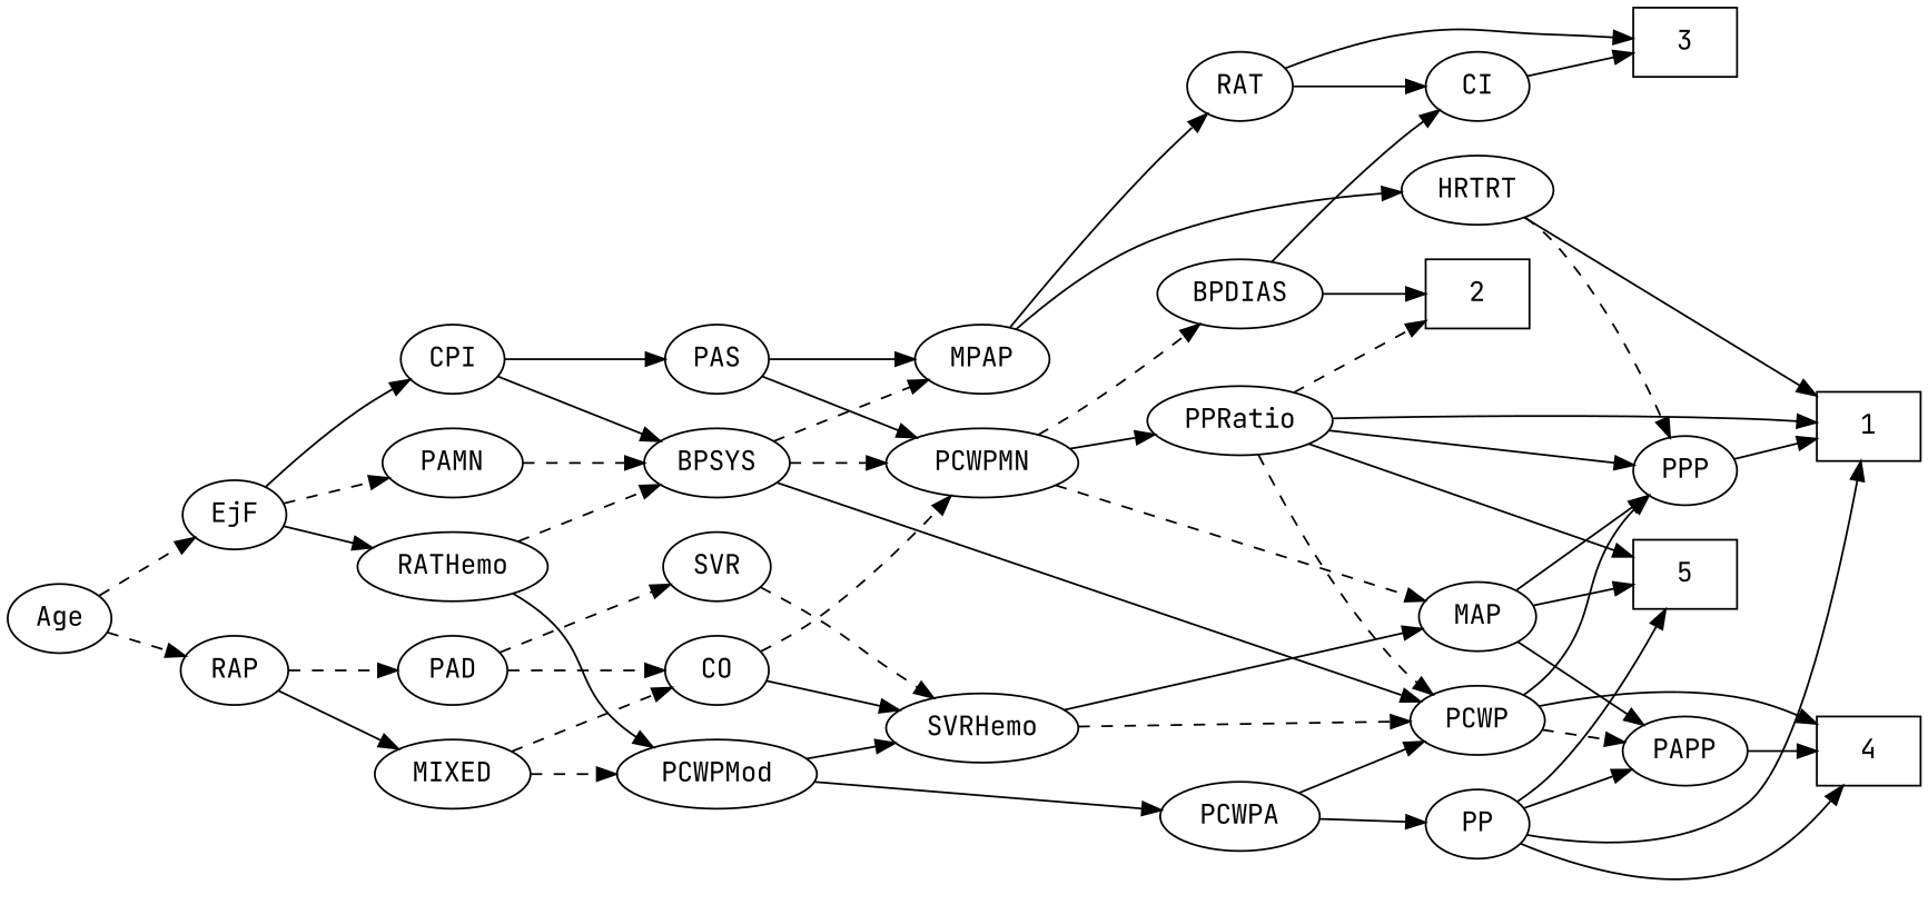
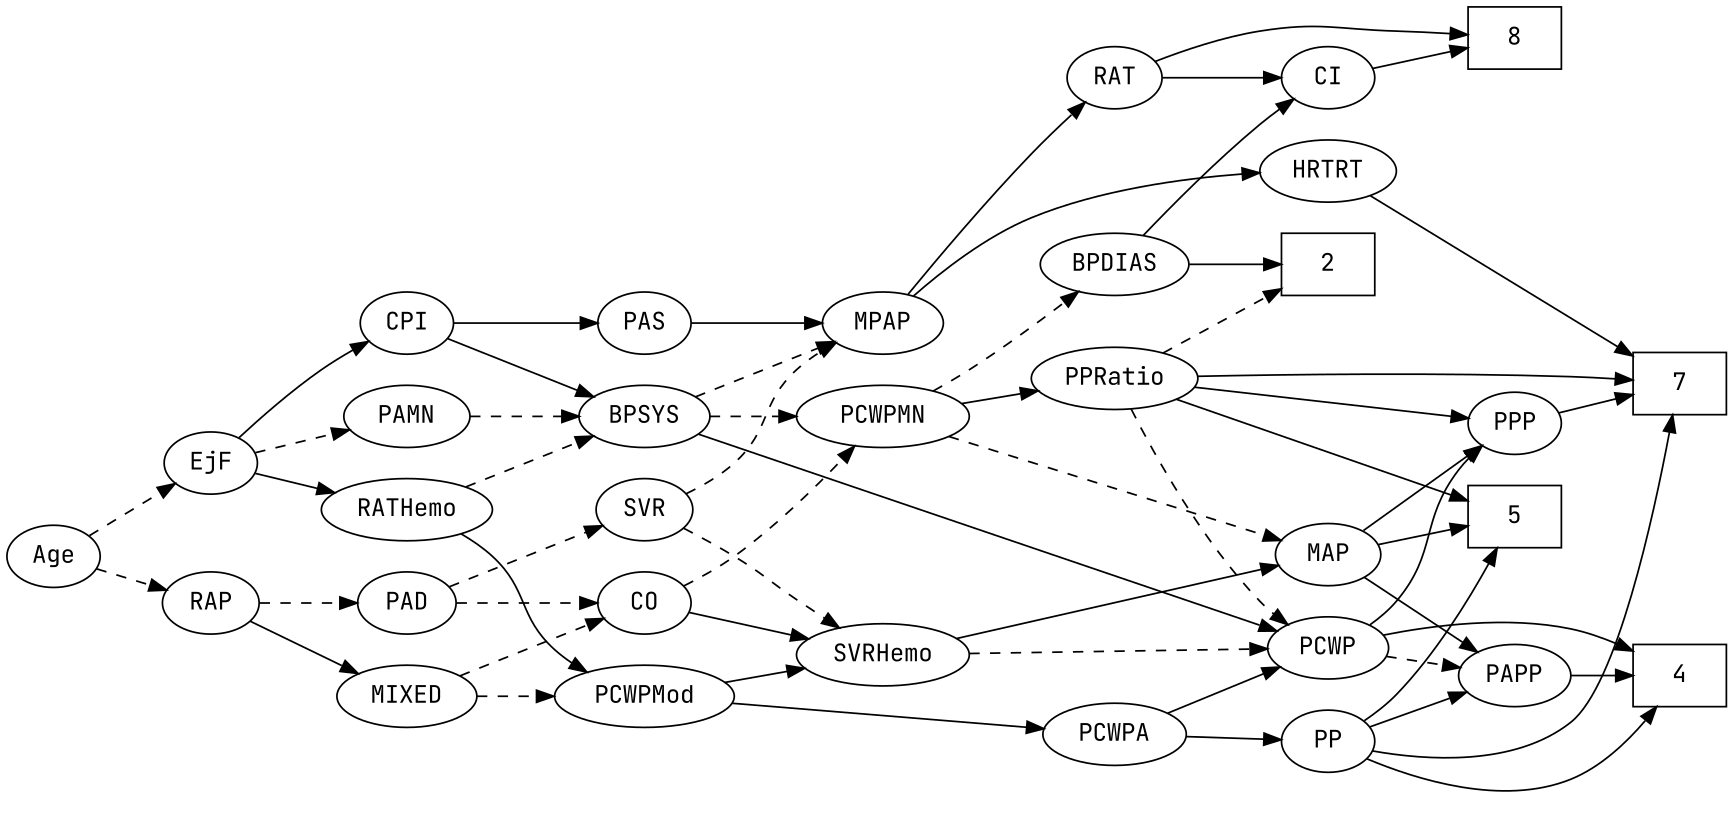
  strict digraph {
    fontname="JetBrains Mono"
    rankdir=LR
    node [fontname="JetBrains Mono"]
    edge [fontname="JetBrains Mono" style=solid]
-   1 [height=0.5 shape=box width=0.75]
+   1 [height=0.5 shape=box width=0.75 label=7]
    2 [height=0.5 shape=box width=0.75]
-   3 [height=0.5 shape=box width=0.75]
+   3 [height=0.5 shape=box width=0.75 label=8]
    4 [height=0.5 shape=box width=0.75]
    5 [height=0.5 shape=box width=0.75]
    Age [height=0.5 width=0.75]
    EjF [height=0.5 width=0.75]
    RAP [height=0.5 width=0.77632]
    PAMN [height=0.5 width=1.011]
    RATHemo [height=0.5 width=1.3721]
    CPI [height=0.5 width=0.75]
    MIXED [height=0.5 width=1.1193]
    PAD [height=0.5 width=0.79437]
    BPSYS [height=0.5 width=1.0471]
    PCWPMod [height=0.5 width=1.4443]
    PAS [height=0.5 width=0.75]
    CO [height=0.5 width=0.75]
    SVR [height=0.5 width=0.77632]
    PCWPMN [height=0.5 width=1.3902]
    MPAP [height=0.5 width=0.97491]
    PCWP [height=0.5 width=0.97491]
    SVRHemo [height=0.5 width=1.3902]
    PCWPA [height=0.5 width=1.1555]
    BPDIAS [height=0.5 width=1.1735]
    MAP [height=0.5 width=0.84854]
    PPRatio [height=0.5 width=1.1013]
    PP [height=0.5 width=0.75]
    RAT [height=0.5 width=0.75827]
    HRTRT [height=0.5 width=1.1013]
    CI [height=0.5 width=0.75]
    PPP [height=0.5 width=0.75]
    PAPP [height=0.5 width=0.88464]
    Age -> EjF [style=dashed]
    Age -> RAP [style=dashed]
    EjF -> PAMN [style=dashed]
    EjF -> RATHemo
    EjF -> CPI
    RAP -> MIXED
    RAP -> PAD [style=dashed]
    PAMN -> BPSYS [style=dashed]
    RATHemo -> BPSYS [style=dashed]
    RATHemo -> PCWPMod
    CPI -> BPSYS
    CPI -> PAS
    MIXED -> PCWPMod [style=dashed]
    MIXED -> CO [style=dashed]
    PAD -> CO [style=dashed]
    PAD -> SVR [style=dashed]
    BPSYS -> PCWPMN [style=dashed]
    BPSYS -> MPAP [style=dashed]
    BPSYS -> PCWP
    PCWPMod -> SVRHemo
    PCWPMod -> PCWPA
-   PAS -> PCWPMN
    PAS -> MPAP
    CO -> PCWPMN [style=dashed]
    CO -> SVRHemo
+   SVR -> MPAP [style=dashed]
    SVR -> SVRHemo [style=dashed]
    PCWPMN -> BPDIAS [style=dashed]
    PCWPMN -> MAP [style=dashed]
    PCWPMN -> PPRatio
    MPAP -> RAT
    MPAP -> HRTRT
    PCWP -> 4
    PCWP -> PPP
    PCWP -> PAPP [style=dashed]
    SVRHemo -> PCWP [style=dashed]
    SVRHemo -> MAP
    PCWPA -> PCWP
    PCWPA -> PP
    BPDIAS -> 2
    BPDIAS -> CI
    MAP -> 5
    MAP -> PPP
    MAP -> PAPP
    PPRatio -> 1
    PPRatio -> 2 [style=dashed]
    PPRatio -> 5
    PPRatio -> PCWP [style=dashed]
    PPRatio -> PPP
    PP -> 1
    PP -> 4
    PP -> 5
    PP -> PAPP
    RAT -> 3
    RAT -> CI
    HRTRT -> 1
-   HRTRT -> PPP [style=dashed]
    CI -> 3
    PPP -> 1
    PAPP -> 4
  }
